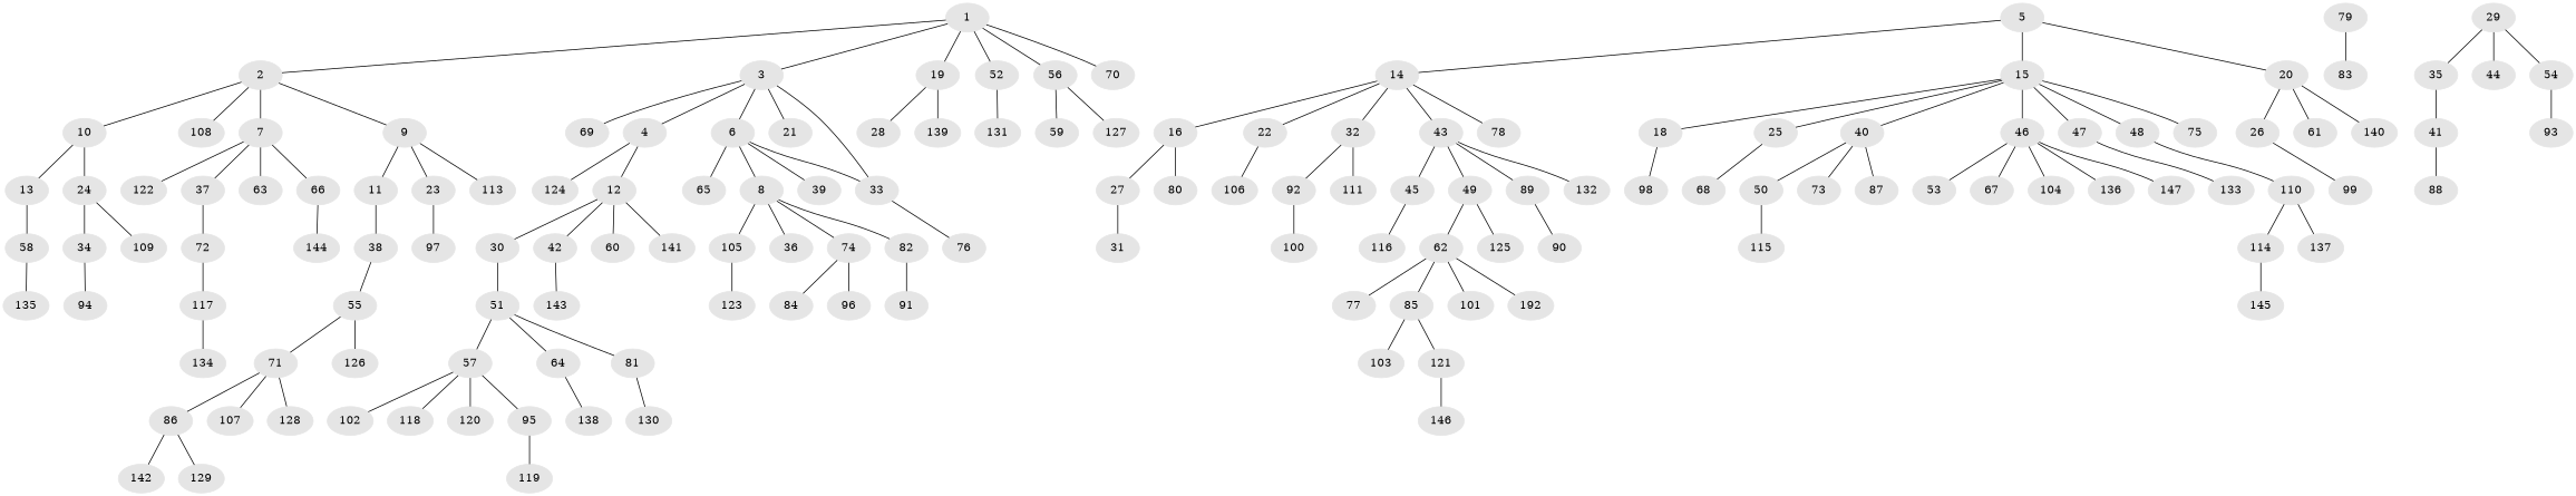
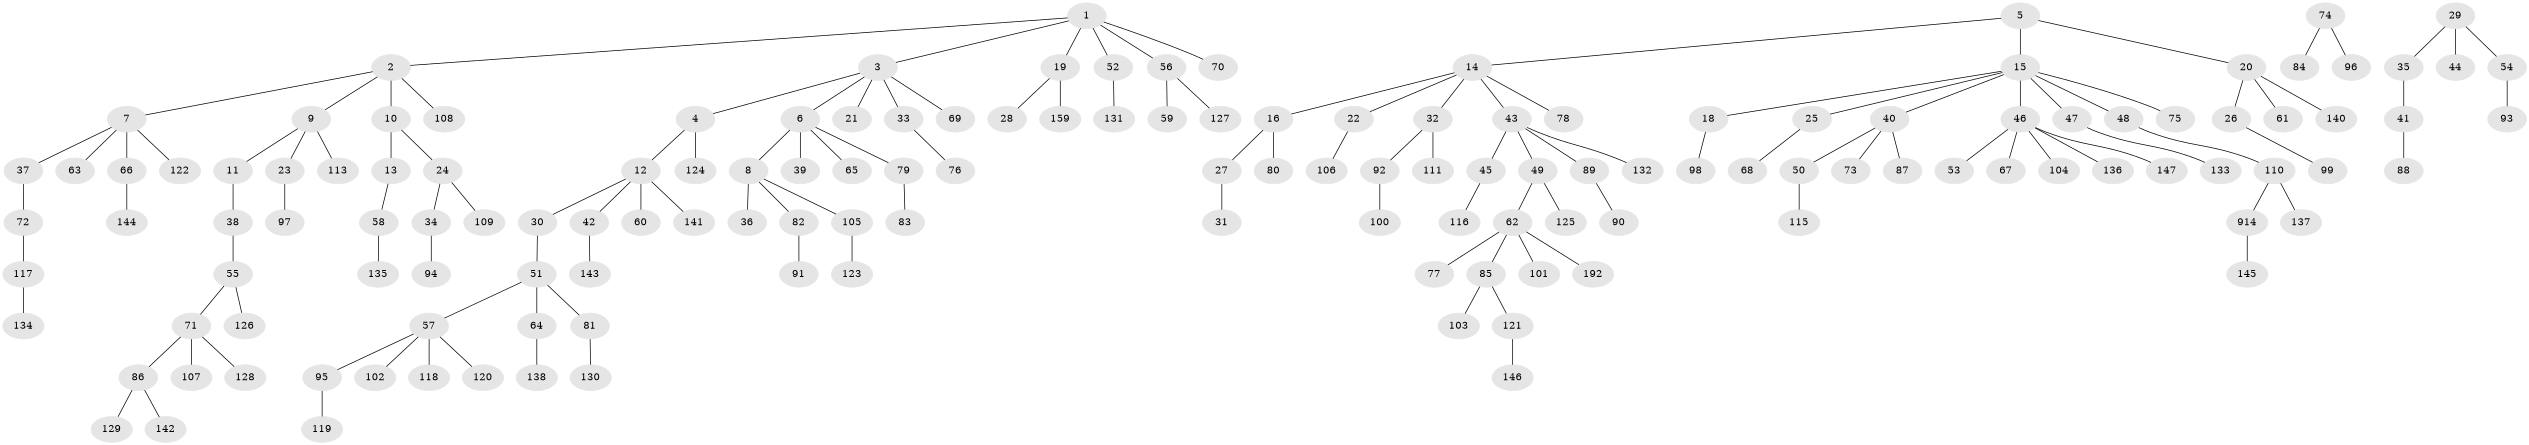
  graph {
    node [color=gray90 style=filled]
    1
    2
    3
    19
    52
    56
    70
    7
    9
    10
    108
    4
    6
    21
    33
    69
    5
    14
    15
    20
    28
-   139
+   139 [label=159]
    131
    59
    127
    37
    63
    66
    122
    11
    23
    113
    13
    24
    12
    124
    8
    39
    65
    79
    76
    30
    42
    60
    141
    16
    22
    32
    43
    78
    18
    25
    40
    46
    47
    48
    75
    26
    61
    140
    36
    74
    82
    105
    83
    72
    144
    84
    96
    91
    123
    38
    97
    58
    34
    109
    55
    51
    143
    135
    27
    80
    106
    92
    111
    45
    49
    89
    132
    98
    68
    50
    73
    87
    53
    67
    104
    136
    147
    133
    110
    31
    29
    35
    44
    54
    99
    94
    41
    93
    57
    64
    81
    100
    88
    117
    71
    126
    115
    116
    62
    125
    90
-   114
+   114 [label=914]
    137
    77
    85
    101
    n129 [label=192]
    95
    102
    118
    120
    138
    130
    86
    107
    128
    119
    103
    121
    129
    142
    134
    146
    145
    1 -- 2
    1 -- 3
    1 -- 19
    1 -- 52
    1 -- 56
    1 -- 70
    2 -- 7
    2 -- 9
    2 -- 10
    2 -- 108
    3 -- 4
    3 -- 6
    3 -- 21
    3 -- 33
    3 -- 69
    19 -- 28
    19 -- 139
    52 -- 131
    56 -- 59
    56 -- 127
    7 -- 37
    7 -- 63
    7 -- 66
    7 -- 122
    9 -- 11
    9 -- 23
    9 -- 113
    10 -- 13
    10 -- 24
    4 -- 12
    4 -- 124
    6 -- 8
    6 -- 39
    6 -- 65
-   6 -- 33
+   6 -- 79
    33 -- 76
    5 -- 14
    5 -- 15
    5 -- 20
    14 -- 16
    14 -- 22
    14 -- 32
    14 -- 43
    14 -- 78
    15 -- 18
    15 -- 25
    15 -- 40
    15 -- 46
    15 -- 47
    15 -- 48
    15 -- 75
    20 -- 26
    20 -- 61
    20 -- 140
    37 -- 72
    66 -- 144
    11 -- 38
    23 -- 97
    13 -- 58
    24 -- 34
    24 -- 109
    12 -- 30
    12 -- 42
    12 -- 60
    12 -- 141
    8 -- 36
-   8 -- 74
    8 -- 82
    8 -- 105
    79 -- 83
    30 -- 51
    42 -- 143
    16 -- 27
    16 -- 80
    22 -- 106
    32 -- 92
    32 -- 111
    43 -- 45
    43 -- 49
    43 -- 89
    43 -- 132
    18 -- 98
    25 -- 68
    40 -- 50
    40 -- 73
    40 -- 87
    46 -- 53
    46 -- 67
    46 -- 104
    46 -- 136
    46 -- 147
    47 -- 133
    48 -- 110
    26 -- 99
    74 -- 84
    74 -- 96
    82 -- 91
    105 -- 123
    72 -- 117
    38 -- 55
    58 -- 135
    34 -- 94
    55 -- 71
    55 -- 126
    51 -- 57
    51 -- 64
    51 -- 81
    27 -- 31
    92 -- 100
    45 -- 116
    49 -- 62
    49 -- 125
    89 -- 90
    50 -- 115
    110 -- 114
    110 -- 137
    29 -- 35
    29 -- 44
    29 -- 54
    35 -- 41
    54 -- 93
    41 -- 88
    57 -- 95
    57 -- 102
    57 -- 118
    57 -- 120
    64 -- 138
    81 -- 130
    117 -- 134
    71 -- 86
    71 -- 107
    71 -- 128
    62 -- 77
    62 -- 85
    62 -- 101
    62 -- n129
    114 -- 145
    85 -- 103
    85 -- 121
    95 -- 119
    86 -- 129
    86 -- 142
    121 -- 146
  }
